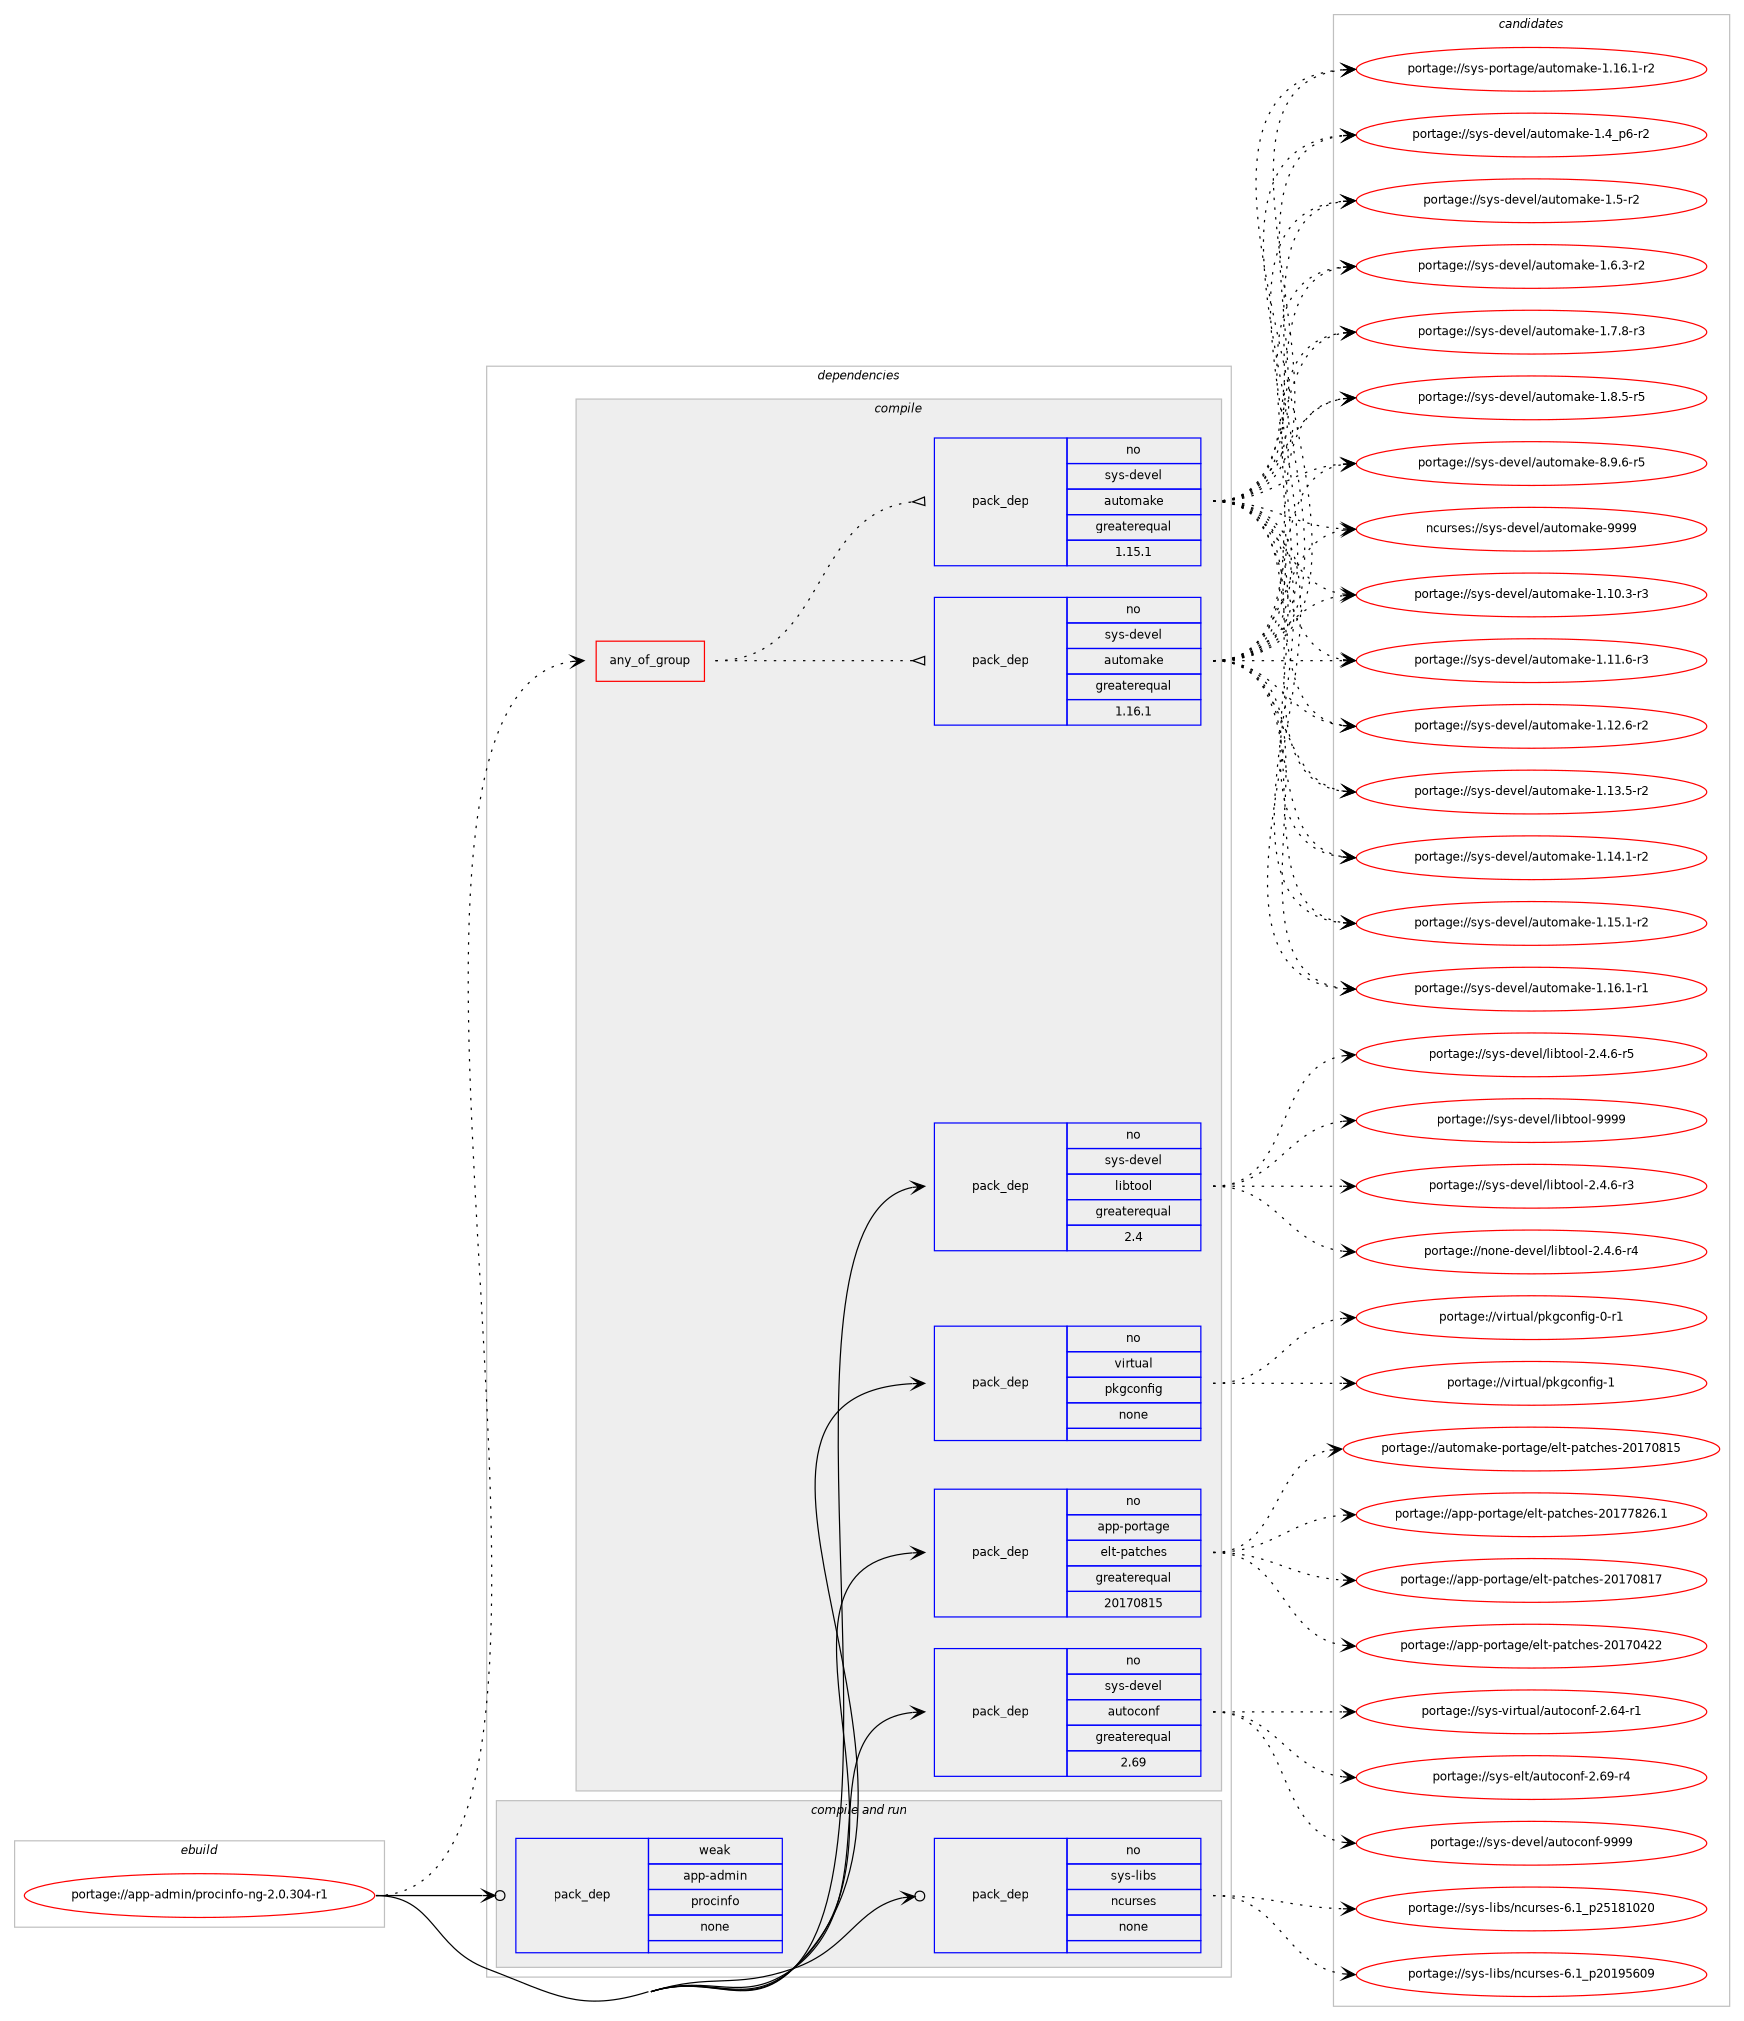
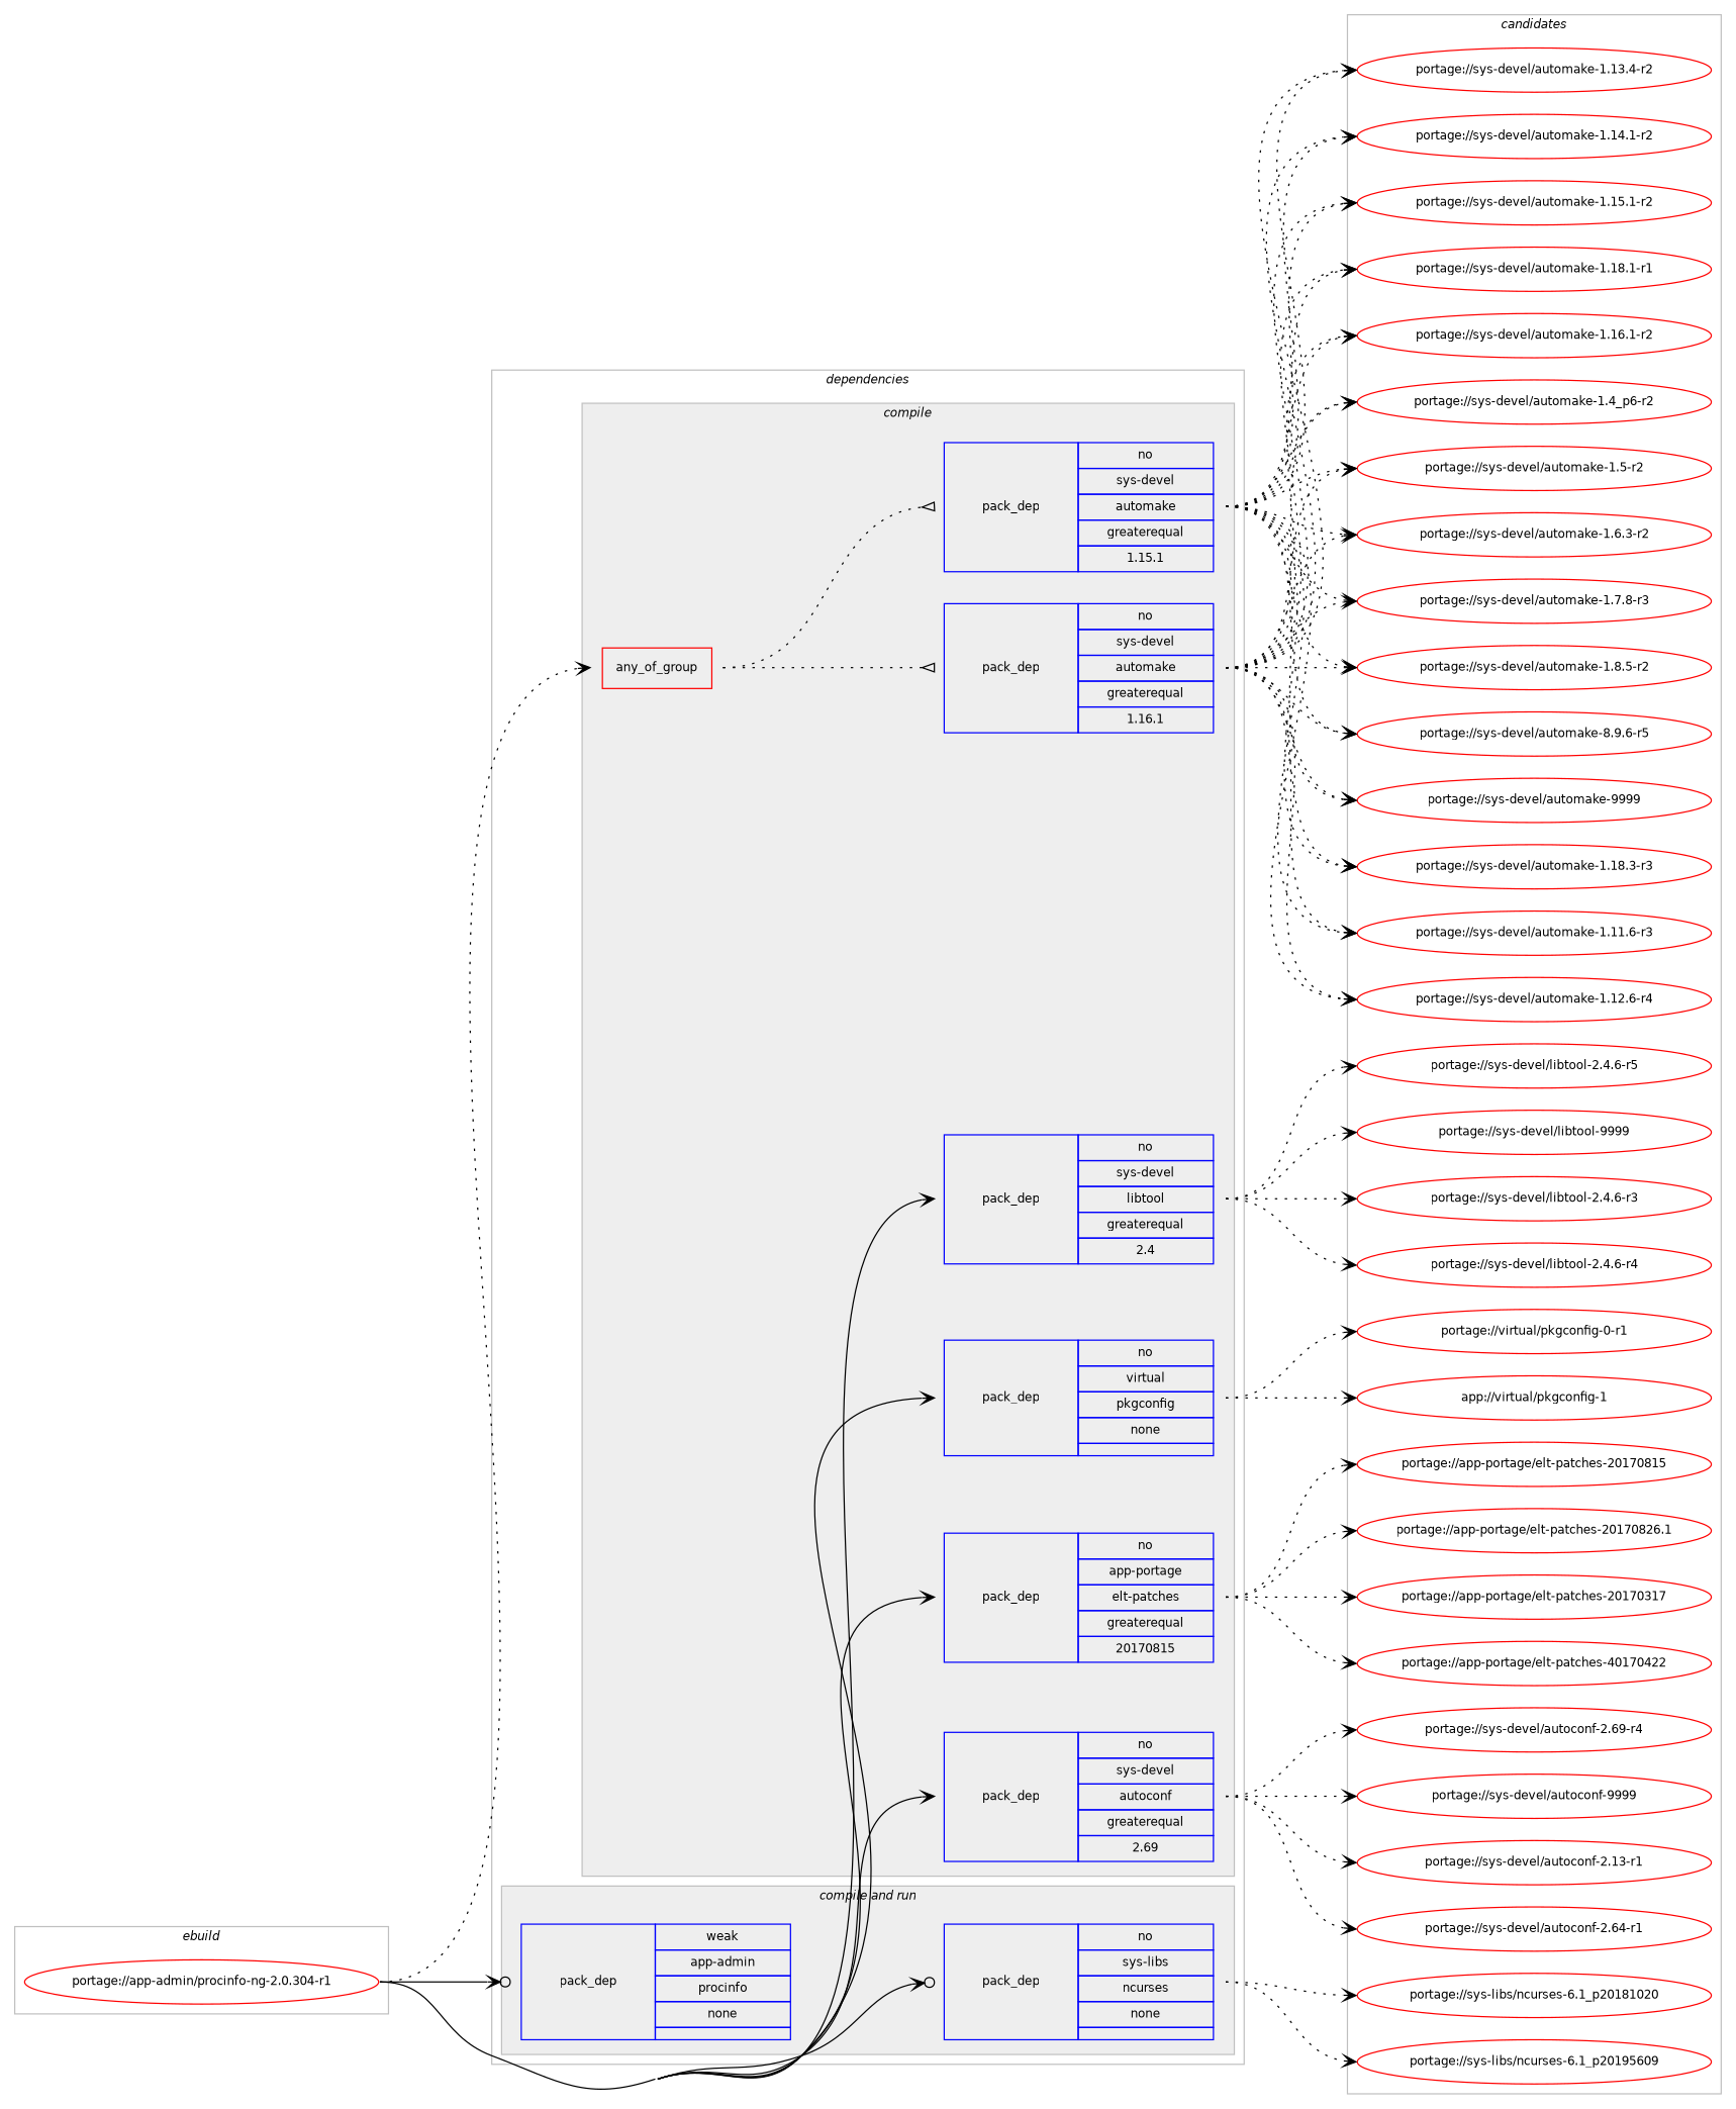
  digraph {
    compound=true
    concentrate=true
    fontname=Helvetica
    fontsize=10
    newrank=true
    rankdir=LR
    ranksep=1.5
    node [color=red fontname=Helvetica fontsize=10]
    edge [arrowhead=vee headport=w style=dotted tailport=e weight=100]
    n1 [label="portage://app-admin/procinfo-ng-2.0.304-r1" width=4]
    n2 [color=blue label=<<TABLE BORDER="0" CELLBORDER="1" CELLSPACING="0" CELLPADDING="4" WIDTH="220"><TR><TD ROWSPAN="6" CELLPADDING="30">pack_dep</TD></TR><TR><TD WIDTH="110">no</TD></TR><TR><TD>sys-devel</TD></TR><TR><TD>automake</TD></TR><TR><TD>greaterequal</TD></TR><TR><TD>1.16.1</TD></TR></TABLE>> shape=none]
    n3 [color=blue label=<<TABLE BORDER="0" CELLBORDER="1" CELLSPACING="0" CELLPADDING="4" WIDTH="220"><TR><TD ROWSPAN="6" CELLPADDING="30">pack_dep</TD></TR><TR><TD WIDTH="110">no</TD></TR><TR><TD>sys-devel</TD></TR><TR><TD>automake</TD></TR><TR><TD>greaterequal</TD></TR><TR><TD>1.15.1</TD></TR></TABLE>> shape=none]
    n4 [label=<<TABLE BORDER="0" CELLBORDER="1" CELLSPACING="0" CELLPADDING="4"><TR><TD CELLPADDING="10">any_of_group</TD></TR></TABLE>> shape=none]
    n5 [color=blue label=<<TABLE BORDER="0" CELLBORDER="1" CELLSPACING="0" CELLPADDING="4" WIDTH="220"><TR><TD ROWSPAN="6" CELLPADDING="30">pack_dep</TD></TR><TR><TD WIDTH="110">no</TD></TR><TR><TD>app-portage</TD></TR><TR><TD>elt-patches</TD></TR><TR><TD>greaterequal</TD></TR><TR><TD>20170815</TD></TR></TABLE>> shape=none]
    n6 [color=blue label=<<TABLE BORDER="0" CELLBORDER="1" CELLSPACING="0" CELLPADDING="4" WIDTH="220"><TR><TD ROWSPAN="6" CELLPADDING="30">pack_dep</TD></TR><TR><TD WIDTH="110">no</TD></TR><TR><TD>sys-devel</TD></TR><TR><TD>autoconf</TD></TR><TR><TD>greaterequal</TD></TR><TR><TD>2.69</TD></TR></TABLE>> shape=none]
    n7 [color=blue label=<<TABLE BORDER="0" CELLBORDER="1" CELLSPACING="0" CELLPADDING="4" WIDTH="220"><TR><TD ROWSPAN="6" CELLPADDING="30">pack_dep</TD></TR><TR><TD WIDTH="110">no</TD></TR><TR><TD>sys-devel</TD></TR><TR><TD>libtool</TD></TR><TR><TD>greaterequal</TD></TR><TR><TD>2.4</TD></TR></TABLE>> shape=none]
    n8 [color=blue label=<<TABLE BORDER="0" CELLBORDER="1" CELLSPACING="0" CELLPADDING="4" WIDTH="220"><TR><TD ROWSPAN="6" CELLPADDING="30">pack_dep</TD></TR><TR><TD WIDTH="110">no</TD></TR><TR><TD>virtual</TD></TR><TR><TD>pkgconfig</TD></TR><TR><TD>none</TD></TR><TR><TD></TD></TR></TABLE>> shape=none]
    n9 [color=blue label=<<TABLE BORDER="0" CELLBORDER="1" CELLSPACING="0" CELLPADDING="4" WIDTH="220"><TR><TD ROWSPAN="6" CELLPADDING="30">pack_dep</TD></TR><TR><TD WIDTH="110">no</TD></TR><TR><TD>sys-libs</TD></TR><TR><TD>ncurses</TD></TR><TR><TD>none</TD></TR><TR><TD></TD></TR></TABLE>> shape=none]
    n10 [color=blue label=<<TABLE BORDER="0" CELLBORDER="1" CELLSPACING="0" CELLPADDING="4" WIDTH="220"><TR><TD ROWSPAN="6" CELLPADDING="30">pack_dep</TD></TR><TR><TD WIDTH="110">weak</TD></TR><TR><TD>app-admin</TD></TR><TR><TD>procinfo</TD></TR><TR><TD>none</TD></TR><TR><TD></TD></TR></TABLE>> shape=none]
-   n11 [label="portage://sys-devel/automake-1.10.3-r3" width=4]
+   n11 [label="portage://sys-devel/automake-1.18.3-r3" width=4]
    n12 [label="portage://sys-devel/automake-1.11.6-r3" width=4]
-   n13 [label="portage://sys-devel/automake-1.12.6-r2" width=4]
-   n14 [label="portage://sys-devel/automake-1.13.5-r2" width=4]
+   n13 [label="portage://sys-devel/automake-1.12.6-r4" width=4]
+   n14 [label="portage://sys-devel/automake-1.13.4-r2" width=4]
    n15 [label="portage://sys-devel/automake-1.14.1-r2" width=4]
    n16 [label="portage://sys-devel/automake-1.15.1-r2" width=4]
-   n17 [label="portage://sys-devel/automake-1.16.1-r1" width=4]
-   n18 [label="portage://sys-portage/automake-1.16.1-r2" width=4]
+   n17 [label="portage://sys-devel/automake-1.18.1-r1" width=4]
+   n18 [label="portage://sys-devel/automake-1.16.1-r2" width=4]
    n19 [label="portage://sys-devel/automake-1.4_p6-r2" width=4]
    n20 [label="portage://sys-devel/automake-1.5-r2" width=4]
    n21 [label="portage://sys-devel/automake-1.6.3-r2" width=4]
    n22 [label="portage://sys-devel/automake-1.7.8-r3" width=4]
-   n23 [label="portage://sys-devel/automake-1.8.5-r5" width=4]
+   n23 [label="portage://sys-devel/automake-1.8.5-r2" width=4]
    n24 [label="portage://sys-devel/automake-8.9.6-r5" width=4]
-   n25 [label="ncurses://sys-devel/automake-9999" width=4]
-   n26 [label="portage://app-portage/elt-patches-20170817" width=4]
-   n27 [label="portage://app-portage/elt-patches-20170422" width=4]
-   n28 [label="portage://automake-portage/elt-patches-20170815" width=4]
-   n29 [label="portage://app-portage/elt-patches-20177826.1" width=4]
-   n31 [label="portage://sys-virtual/autoconf-2.64-r1" width=4]
-   n32 [label="portage://sys-elt/autoconf-2.69-r4" width=4]
+   n25 [label="portage://sys-devel/automake-9999" width=4]
+   n26 [label="portage://app-portage/elt-patches-20170317" width=4]
+   n27 [label="portage://app-portage/elt-patches-40170422" width=4]
+   n28 [label="portage://app-portage/elt-patches-20170815" width=4]
+   n29 [label="portage://app-portage/elt-patches-20170826.1" width=4]
+   n30 [label="portage://sys-devel/autoconf-2.13-r1" width=4]
+   n31 [label="portage://sys-devel/autoconf-2.64-r1" width=4]
+   n32 [label="portage://sys-devel/autoconf-2.69-r4" width=4]
    n33 [label="portage://sys-devel/autoconf-9999" width=4]
    n34 [label="portage://sys-devel/libtool-2.4.6-r3" width=4]
-   n35 [label="portage://none-devel/libtool-2.4.6-r4" width=4]
+   n35 [label="portage://sys-devel/libtool-2.4.6-r4" width=4]
    n36 [label="portage://sys-devel/libtool-2.4.6-r5" width=4]
    n37 [label="portage://sys-devel/libtool-9999" width=4]
    n38 [label="portage://virtual/pkgconfig-0-r1" width=4]
-   n39 [label="portage://virtual/pkgconfig-1" width=4]
-   n40 [label="portage://sys-libs/ncurses-6.1_p25181020" width=4]
+   n39 [label="app://virtual/pkgconfig-1" width=4]
+   n40 [label="portage://sys-libs/ncurses-6.1_p20181020" width=4]
    n41 [label="portage://sys-libs/ncurses-6.1_p20195609" width=4]
    subgraph cluster_1 {
      color=gray
      label=<<i>ebuild</i>>
      rank=same
      n1
    }
    subgraph cluster_2 {
      color=gray
      label=<<i>dependencies</i>>
      subgraph cluster_3 {
        color=gray
        fillcolor="#eeeeee"
        label=<<i>compile</i>>
        style=filled
        subgraph sub_4 {
          color=gray
          fillcolor="#eeeeee"
          label=<<i>compile</i>>
          style=filled
          n4
          subgraph sub_5 {
            color=gray
            fillcolor="#eeeeee"
            label=<<i>compile</i>>
            style=filled
            n2
          }
          subgraph sub_6 {
            color=gray
            fillcolor="#eeeeee"
            label=<<i>compile</i>>
            style=filled
            n3
          }
        }
        subgraph sub_7 {
          color=gray
          fillcolor="#eeeeee"
          label=<<i>compile</i>>
          style=filled
          n5
        }
        subgraph sub_8 {
          color=gray
          fillcolor="#eeeeee"
          label=<<i>compile</i>>
          style=filled
          n6
        }
        subgraph sub_9 {
          color=gray
          fillcolor="#eeeeee"
          label=<<i>compile</i>>
          style=filled
          n7
        }
        subgraph sub_10 {
          color=gray
          fillcolor="#eeeeee"
          label=<<i>compile</i>>
          style=filled
          n8
        }
      }
      subgraph cluster_11 {
        color=gray
        fillcolor="#eeeeee"
        label=<<i>compile and run</i>>
        style=filled
        subgraph sub_12 {
          color=gray
          fillcolor="#eeeeee"
          label=<<i>compile and run</i>>
          style=filled
          n9
        }
        subgraph sub_13 {
          color=gray
          fillcolor="#eeeeee"
          label=<<i>compile and run</i>>
          style=filled
          n10
        }
      }
      subgraph cluster_14 {
        color=gray
        fillcolor="#eeeeee"
        label=<<i>run</i>>
        style=filled
      }
    }
    subgraph cluster_15 {
      color=gray
      label=<<i>candidates</i>>
      rank=same
      subgraph sub_16 {
        color=black
        label=<<i>candidates</i>>
        nodesep=1
        rank=same
        n11
        n12
        n13
        n14
        n15
        n16
        n17
        n18
        n19
        n20
        n21
        n22
        n23
        n24
        n25
      }
      subgraph sub_17 {
        color=black
        label=<<i>candidates</i>>
        nodesep=1
        rank=same
        n11
        n12
        n13
        n14
        n15
        n16
        n17
        n18
        n19
        n20
        n21
        n22
        n23
        n24
        n25
      }
      subgraph sub_18 {
        color=black
        label=<<i>candidates</i>>
        nodesep=1
        rank=same
        n26
        n27
        n28
        n29
      }
      subgraph sub_19 {
        color=black
        label=<<i>candidates</i>>
        nodesep=1
        rank=same
+       n30
        n31
        n32
        n33
      }
      subgraph sub_20 {
        color=black
        label=<<i>candidates</i>>
        nodesep=1
        rank=same
        n34
        n35
        n36
        n37
      }
      subgraph sub_21 {
        color=black
        label=<<i>candidates</i>>
        nodesep=1
        rank=same
        n38
        n39
      }
      subgraph sub_22 {
        color=black
        label=<<i>candidates</i>>
        nodesep=1
        rank=same
        n40
        n41
      }
      subgraph sub_23 {
        color=black
        label=<<i>candidates</i>>
        nodesep=1
        rank=same
      }
    }
    n1 -> n4 [weight=20]
    n1 -> n5 [style=solid weight=20]
    n1 -> n6 [style=solid weight=20]
    n1 -> n7 [style=solid weight=20]
    n1 -> n8 [style=solid weight=20]
    n1 -> n9 [arrowhead=odotvee style=solid weight=20]
    n1 -> n10 [arrowhead=odotvee style=solid weight=20]
    n2 -> n11
    n2 -> n12
    n2 -> n13
    n2 -> n14
    n2 -> n15
    n2 -> n16
    n2 -> n17
    n2 -> n18
    n2 -> n19
    n2 -> n20
    n2 -> n21
    n2 -> n22
    n2 -> n23
    n2 -> n24
    n2 -> n25
    n3 -> n11
    n3 -> n12
    n3 -> n13
    n3 -> n14
    n3 -> n15
    n3 -> n16
    n3 -> n17
    n3 -> n18
    n3 -> n19
    n3 -> n20
    n3 -> n21
    n3 -> n22
    n3 -> n23
    n3 -> n24
    n3 -> n25
    n4 -> n2 [arrowhead=oinv weight=20]
    n4 -> n3 [arrowhead=oinv weight=20]
    n5 -> n26
    n5 -> n27
    n5 -> n28
    n5 -> n29
+   n6 -> n30
    n6 -> n31
    n6 -> n32
    n6 -> n33
    n7 -> n34
    n7 -> n35
    n7 -> n36
    n7 -> n37
    n8 -> n38
    n8 -> n39
    n9 -> n40
    n9 -> n41
  }
